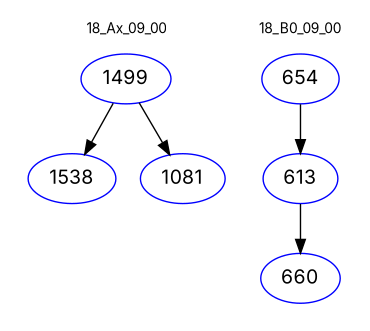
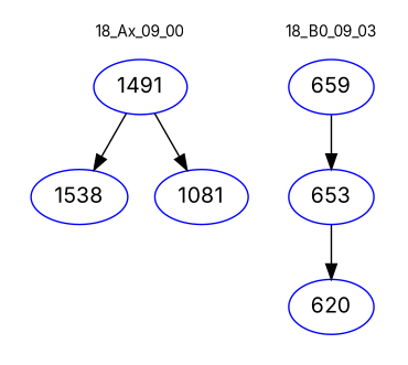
  digraph {
    fontname=Inter
    node [color=blue fontname=Inter]
    edge [color=black fontname=Inter]
-   n1 [label=1499]
+   n1 [label=1491]
    n2 [label=1538]
    n3 [label=1081]
-   n4 [label=613]
-   n5 [label=660]
-   n6 [label=654]
+   n4 [label=653]
+   n5 [label=620]
+   n6 [label=659]
    subgraph cluster_1 {
      color=white
      fontsize=10
      label="18_Ax_09_00"
      n1
      n2
      n3
    }
    subgraph cluster_2 {
      color=white
      fontsize=10
-     label="18_B0_09_00"
+     label="18_B0_09_03"
      n4
      n5
      n6
    }
    n1 -> n2
    n1 -> n3
    n4 -> n5
    n6 -> n4
  }
